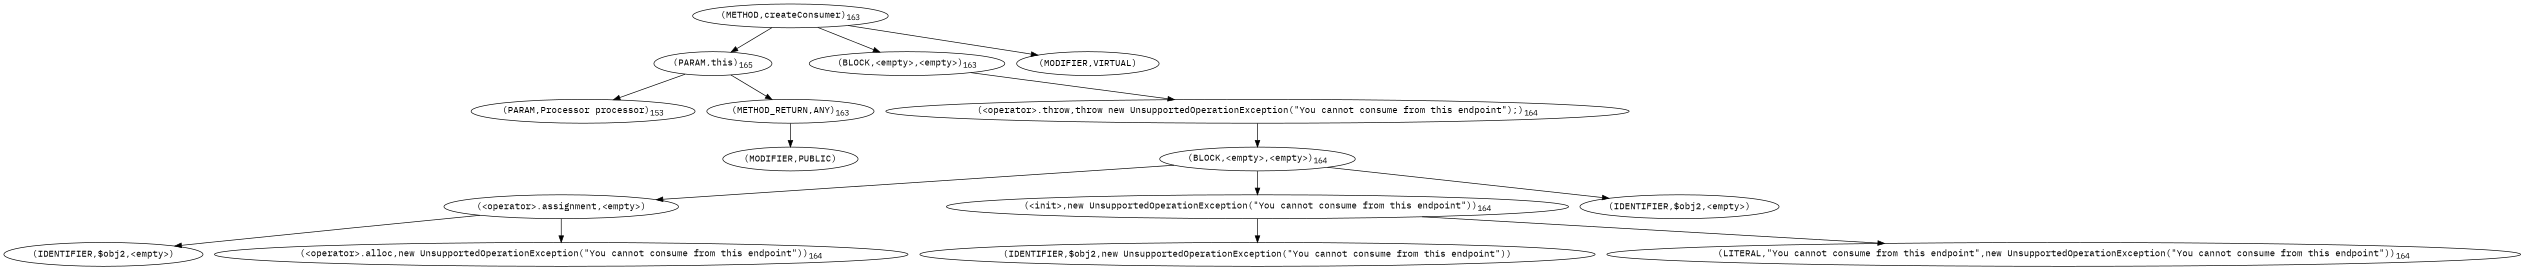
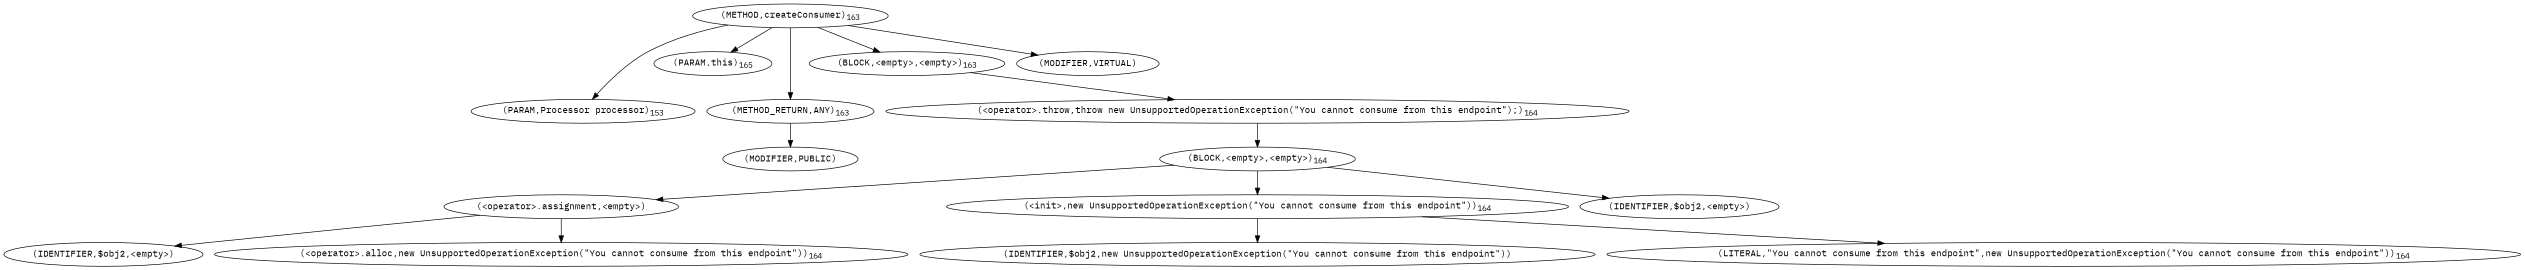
  digraph {
    fontname="IBM Plex Mono"
    node [fontname="IBM Plex Mono"]
    edge [fontname="IBM Plex Mono"]
    n1 [label=<(METHOD,createConsumer)<SUB>163</SUB>>]
    n2 [label=<(PARAM,this)<SUB>165</SUB>>]
    n3 [label=<(PARAM,Processor processor)<SUB>153</SUB>>]
    n4 [label=<(BLOCK,&lt;empty&gt;,&lt;empty&gt;)<SUB>163</SUB>>]
    n5 [label=<(MODIFIER,VIRTUAL)>]
    n6 [label=<(METHOD_RETURN,ANY)<SUB>163</SUB>>]
    n7 [label=<(&lt;operator&gt;.throw,throw new UnsupportedOperationException(&quot;You cannot consume from this endpoint&quot;);)<SUB>164</SUB>>]
    n8 [label=<(MODIFIER,PUBLIC)>]
    n9 [label=<(BLOCK,&lt;empty&gt;,&lt;empty&gt;)<SUB>164</SUB>>]
    n10 [label=<(&lt;operator&gt;.assignment,&lt;empty&gt;)>]
    n11 [label=<(&lt;init&gt;,new UnsupportedOperationException(&quot;You cannot consume from this endpoint&quot;))<SUB>164</SUB>>]
    n12 [label=<(IDENTIFIER,$obj2,&lt;empty&gt;)>]
    n13 [label=<(IDENTIFIER,$obj2,&lt;empty&gt;)>]
    n14 [label=<(&lt;operator&gt;.alloc,new UnsupportedOperationException(&quot;You cannot consume from this endpoint&quot;))<SUB>164</SUB>>]
    n15 [label=<(IDENTIFIER,$obj2,new UnsupportedOperationException(&quot;You cannot consume from this endpoint&quot;))>]
    n16 [label=<(LITERAL,&quot;You cannot consume from this endpoint&quot;,new UnsupportedOperationException(&quot;You cannot consume from this endpoint&quot;))<SUB>164</SUB>>]
    n1 -> n2
-   n2 -> n3
+   n1 -> n3
    n1 -> n4
    n1 -> n5
-   n2 -> n6
+   n1 -> n6
    n4 -> n7
    n6 -> n8
    n7 -> n9
    n9 -> n10
    n9 -> n11
    n9 -> n12
    n10 -> n13
    n10 -> n14
    n11 -> n15
    n11 -> n16
  }
